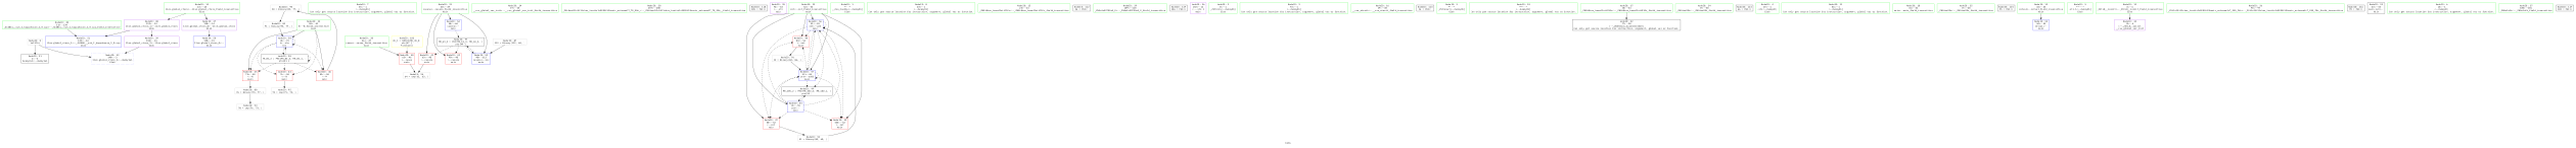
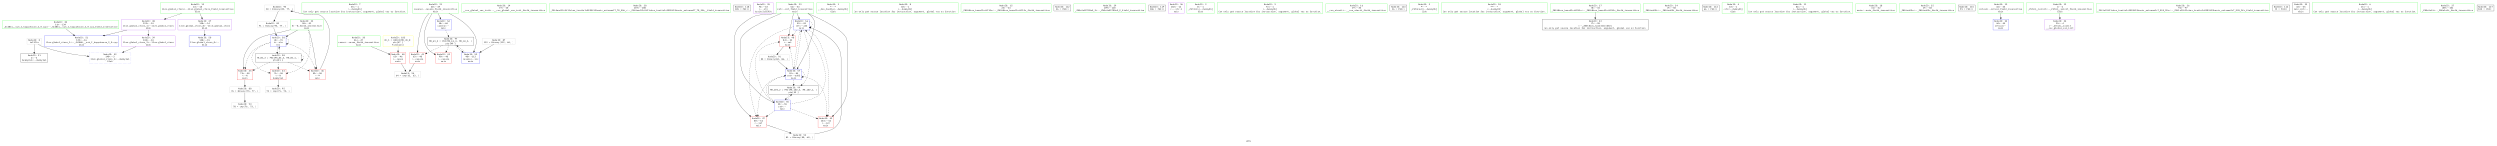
  digraph {
    fontname="IBM Plex Mono"
    label=SVFG
    node [color=green fontname="IBM Plex Mono" shape=record]
    edge [fontname="IBM Plex Mono" style=solid]
    n1 [color=grey label="{NodeID: 0\nNullPtr}"]
    n2 [color=black label="{NodeID: 31\n2\<--3\ndummyVal\<--dummyVal\n}"]
    n3 [color=blue label="{NodeID: 52\n140\<--3\nllvm.global_ctors_2\<--dummyVal\nGlob }" style=dotted]
    n4 [color=grey label="{NodeID: 90\n90 = Binary(89, 77, )\n}"]
    n5 [color=grey label="{NodeID: 89\n91 = Binary(90, 77, )\n}"]
    n6 [color=blue label="{NodeID: 58\n50\<--91\nN\<--shr\nstr\n}"]
    n7 [color=black label="{NodeID: 98\nMR_8V_2 = PHI(MR_8V_3, MR_8V_1, )\npts\{51 \}\n}"]
-   n8 [color=red label="{NodeID: 44\n71\<--50\n\<--N\nmain\n}"]
+   n8 [color=red label="{NodeID: 44\n71\<--50\n\<--N\ndummyVal\n}"]
    n9 [color=red label="{NodeID: 45\n75\<--50\n\<--N\nmain\n}"]
    n10 [color=red label="{NodeID: 46\n89\<--50\n\<--N\nmain\n}"]
    n11 [label="{NodeID: 7\n55\<--1\n\<--dummyObj\nCan only get source location for instruction, argument, global var or function.}"]
    n12 [color=black label="{NodeID: 97\nMR_6V_3 = PHI(MR_6V_4, MR_6V_2, )\npts\{49 \}\n}"]
    n13 [color=red label="{NodeID: 41\n62\<--48\n\<--caseno\nmain\n}"]
    n14 [color=red label="{NodeID: 42\n98\<--48\n\<--caseno\nmain\n}"]
    n15 [color=blue label="{NodeID: 59\n48\<--113\ncaseno\<--inc\nmain\n}"]
    n16 [color=grey label="{NodeID: 94\n64 = cmp(62, 63, )\n}"]
    n17 [color=grey label="{NodeID: 87\n113 = Binary(112, 60, )\n}"]
    n18 [label="{NodeID: 14\n19\<--20\n__cxx_global_var_init\<--__cxx_global_var_init_field_insensitive\n}"]
    n19 [label="{NodeID: 21\n48\<--49\ncaseno\<--caseno_field_insensitive\nmain\n}"]
    n20 [color=blue label="{NodeID: 54\n48\<--60\ncaseno\<--\nmain\n}"]
    n21 [label="{NodeID: 28\n107\<--108\n_ZSt4endlIcSt11char_traitsIcEERSt13basic_ostreamIT_T0_ES6_\<--_ZSt4endlIcSt11char_traitsIcEERSt13basic_ostreamIT_T0_ES6__field_insensitive\n}"]
    n22 [color=black label="{NodeID: 118\n105 = PHI()\n}"]
-   n23 [color=purple label="{NodeID: 35\n94\<--10\n\<--.str\nmain\n}"]
+   n23 [color=purple label="{NodeID: 35\n94\<--10\n\<--.str\ntraitsIcEERSt\n}"]
    n24 [color=red label="{NodeID: 49\n104\<--52\n\<--ret\nmain\n}"]
    n25 [color=blue label="{NodeID: 56\n52\<--81\nret\<--add\nmain\n}"]
    n26 [color=red label="{NodeID: 47\n80\<--52\n\<--ret\nmain\n}"]
    n27 [color=red label="{NodeID: 48\n84\<--52\n\<--ret\nmain\n}"]
    n28 [color=blue label="{NodeID: 57\n52\<--85\nret\<--add3\nmain\n}"]
    n29 [color=black label="{NodeID: 99\nMR_10V_2 = PHI(MR_10V_4, MR_10V_1, )\npts\{53 \}\n}"]
    n30 [color=grey label="{NodeID: 92\n81 = Binary(80, 60, )\n}"]
    n31 [color=grey label="{NodeID: 91\n85 = Binary(84, 86, )\n}"]
    n32 [color=blue label="{NodeID: 55\n52\<--55\nret\<--\nmain\n}"]
    n33 [label="{NodeID: 1\n7\<--1\n__dso_handle\<--dummyObj\nGlob }"]
    n34 [label="{NodeID: 8\n60\<--1\n\<--dummyObj\nCan only get source location for instruction, argument, global var or function.}"]
    n35 [color=grey label="{NodeID: 95\n72 = cmp(71, 73, )\n}"]
    n36 [color=grey label="{NodeID: 88\n76 = Binary(75, 77, )\n}"]
    n37 [color=grey label="{NodeID: 93\n78 = cmp(76, 73, )\n}"]
    n38 [label="{NodeID: 15\n23\<--24\n_ZNSt8ios_base4InitC1Ev\<--_ZNSt8ios_base4InitC1Ev_field_insensitive\n}"]
    n39 [label="{NodeID: 22\n50\<--51\nN\<--N_field_insensitive\nmain\n}"]
    n40 [color=black label="{NodeID: 112\n56 = PHI()\n}"]
    n41 [label="{NodeID: 29\n109\<--110\n_ZNSolsEPFRSoS_E\<--_ZNSolsEPFRSoS_E_field_insensitive\n}"]
    n42 [color=black label="{NodeID: 119\n106 = PHI()\n}"]
    n43 [color=purple label="{NodeID: 36\n102\<--12\n\<--.str.1\nmain\n}"]
    n44 [color=blue label="{NodeID: 50\n138\<--15\nllvm.global_ctors_0\<--\nGlob }"]
    n45 [label="{NodeID: 2\n8\<--1\n_ZSt3cin\<--dummyObj\nGlob }"]
    n46 [label="{NodeID: 9\n73\<--1\n\<--dummyObj\nCan only get source location for instruction, argument, global var or function.}"]
    n47 [label="{NodeID: 16\n29\<--30\n__cxa_atexit\<--__cxa_atexit_field_insensitive\n}"]
    n48 [label="{NodeID: 23\n52\<--53\nret\<--ret_field_insensitive\nmain\n}"]
    n49 [color=black label="{NodeID: 113\n26 = PHI()\n}"]
    n50 [label="{NodeID: 30\n16\<--134\n_GLOBAL__sub_I_kappahouse_2_0.cpp\<--_GLOBAL__sub_I_kappahouse_2_0.cpp_field_insensitive\n}"]
    n51 [color=blue label="{NodeID: 51\n139\<--16\nllvm.global_ctors_1\<--_GLOBAL__sub_I_kappahouse_2_0.cpp\nGlob }"]
    n52 [color=purple label="{NodeID: 37\n138\<--14\nllvm.global_ctors_0\<--llvm.global_ctors\nGlob }"]
    n53 [label="{NodeID: 3\n9\<--1\n_ZSt4cout\<--dummyObj\nGlob }"]
    n54 [label="{NodeID: 10\n77\<--1\n\<--dummyObj\nCan only get source location for instruction, argument, global var or function.}"]
    n55 [label="{NodeID: 17\n28\<--34\n_ZNSt8ios_base4InitD1Ev\<--_ZNSt8ios_base4InitD1Ev_field_insensitive\n}"]
    n56 [color=black label="{NodeID: 32\n27\<--28\n\<--_ZNSt8ios_base4InitD1Ev\nCan only get source location for instruction, argument, global var or function.}"]
    n57 [label="{NodeID: 24\n57\<--58\n_ZNSirsERi\<--_ZNSirsERi_field_insensitive\n}"]
    n58 [color=black label="{NodeID: 114\n66 = PHI()\n}"]
    n59 [color=purple label="{NodeID: 38\n139\<--14\nllvm.global_ctors_1\<--llvm.global_ctors\nGlob }"]
    n60 [color=purple label="{NodeID: 39\n140\<--14\nllvm.global_ctors_2\<--llvm.global_ctors\nGlob }"]
    n61 [label="{NodeID: 4\n10\<--1\n.str\<--dummyObj\nGlob }"]
    n62 [label="{NodeID: 11\n86\<--1\n\<--dummyObj\nCan only get source location for instruction, argument, global var or function.}"]
    n63 [label="{NodeID: 18\n41\<--42\nmain\<--main_field_insensitive\n}"]
    n64 [label="{NodeID: 25\n67\<--68\n_ZNSirsERx\<--_ZNSirsERx_field_insensitive\n}"]
    n65 [color=black label="{NodeID: 115\n95 = PHI()\n}"]
    n66 [color=blue label="{NodeID: 53\n44\<--55\nretval\<--\nmain\n}"]
-   n67 [label="{NodeID: 5\n12\<--1\n.str.1\<--dummyObj\nGlob }"]
    n68 [label="{NodeID: 12\n4\<--6\n_ZStL8__ioinit\<--_ZStL8__ioinit_field_insensitive\nGlob }"]
    n69 [color=purple label="{NodeID: 34\n25\<--4\n\<--_ZStL8__ioinit\n__cxx_global_var_init\n}"]
    n70 [label="{NodeID: 19\n44\<--45\nretval\<--retval_field_insensitive\nmain\n}"]
    n71 [label="{NodeID: 26\n96\<--97\n_ZStlsISt11char_traitsIcEERSt13basic_ostreamIcT_ES5_PKc\<--_ZStlsISt11char_traitsIcEERSt13basic_ostreamIcT_ES5_PKc_field_insensitive\n}"]
    n72 [color=black label="{NodeID: 116\n99 = PHI()\n}"]
    n73 [color=black label="{NodeID: 33\n43\<--55\nmain_ret\<--\nmain\n}"]
    n74 [color=red label="{NodeID: 40\n63\<--46\n\<--cases\nmain\n}"]
    n75 [label="{NodeID: 6\n15\<--1\n\<--dummyObj\nCan only get source location for instruction, argument, global var or function.}"]
    n76 [label="{NodeID: 13\n14\<--18\nllvm.global_ctors\<--llvm.global_ctors_field_insensitive\nGlob }"]
    n77 [color=yellow label="{NodeID: 103\n4V_1 = ENCHI(MR_4V_0)\npts\{47 \}\nFun[main]}" style=double]
    n78 [label="{NodeID: 20\n46\<--47\ncases\<--cases_field_insensitive\nmain\n}"]
    n79 [label="{NodeID: 27\n100\<--101\n_ZNSolsEi\<--_ZNSolsEi_field_insensitive\n}"]
    n80 [color=black label="{NodeID: 117\n103 = PHI()\n}"]
    n1 -> n2
    n1 -> n3
    n4 -> n5
    n5 -> n6
    n6 -> n6 [style=dashed]
    n6 -> n7 [style=dashed]
    n6 -> n8 [style=dashed]
    n6 -> n9 [style=dashed]
    n6 -> n10 [style=dashed]
    n7 -> n6 [style=dashed]
    n7 -> n7 [style=dashed]
    n7 -> n8 [style=dashed]
    n7 -> n9 [style=dashed]
    n7 -> n10 [style=dashed]
    n8 -> n35
    n9 -> n36
    n10 -> n4
    n12 -> n13 [style=dashed]
    n12 -> n14 [style=dashed]
    n12 -> n15 [style=dashed]
    n13 -> n16
    n15 -> n12 [style=dashed]
    n17 -> n15
    n19 -> n13
    n19 -> n14
    n19 -> n15
    n19 -> n20
    n20 -> n12 [style=dashed]
    n25 -> n24 [style=dashed]
    n25 -> n25 [style=dashed]
    n25 -> n26 [style=dashed]
    n25 -> n27 [style=dashed]
    n25 -> n28 [style=dashed]
    n25 -> n29 [style=dashed]
    n26 -> n30
    n27 -> n31
    n28 -> n24 [style=dashed]
    n28 -> n25 [style=dashed]
    n28 -> n26 [style=dashed]
    n28 -> n27 [style=dashed]
    n28 -> n28 [style=dashed]
    n28 -> n29 [style=dashed]
    n29 -> n32 [style=dashed]
    n30 -> n25
    n31 -> n28
    n32 -> n24 [style=dashed]
    n32 -> n25 [style=dashed]
    n32 -> n26 [style=dashed]
    n32 -> n27 [style=dashed]
    n32 -> n28 [style=dashed]
    n32 -> n29 [style=dashed]
    n36 -> n37
    n39 -> n6
    n39 -> n8 [style=dashed]
    n39 -> n9
    n39 -> n10
    n48 -> n24
    n48 -> n25
    n48 -> n26
    n48 -> n27
    n48 -> n28
    n48 -> n32
    n50 -> n51
    n52 -> n44
    n55 -> n56
    n59 -> n51
    n59 -> n60
    n60 -> n3
    n68 -> n69
    n70 -> n66
    n74 -> n16
    n76 -> n52
    n76 -> n59
    n77 -> n74 [style=dashed]
    n78 -> n74
  }
